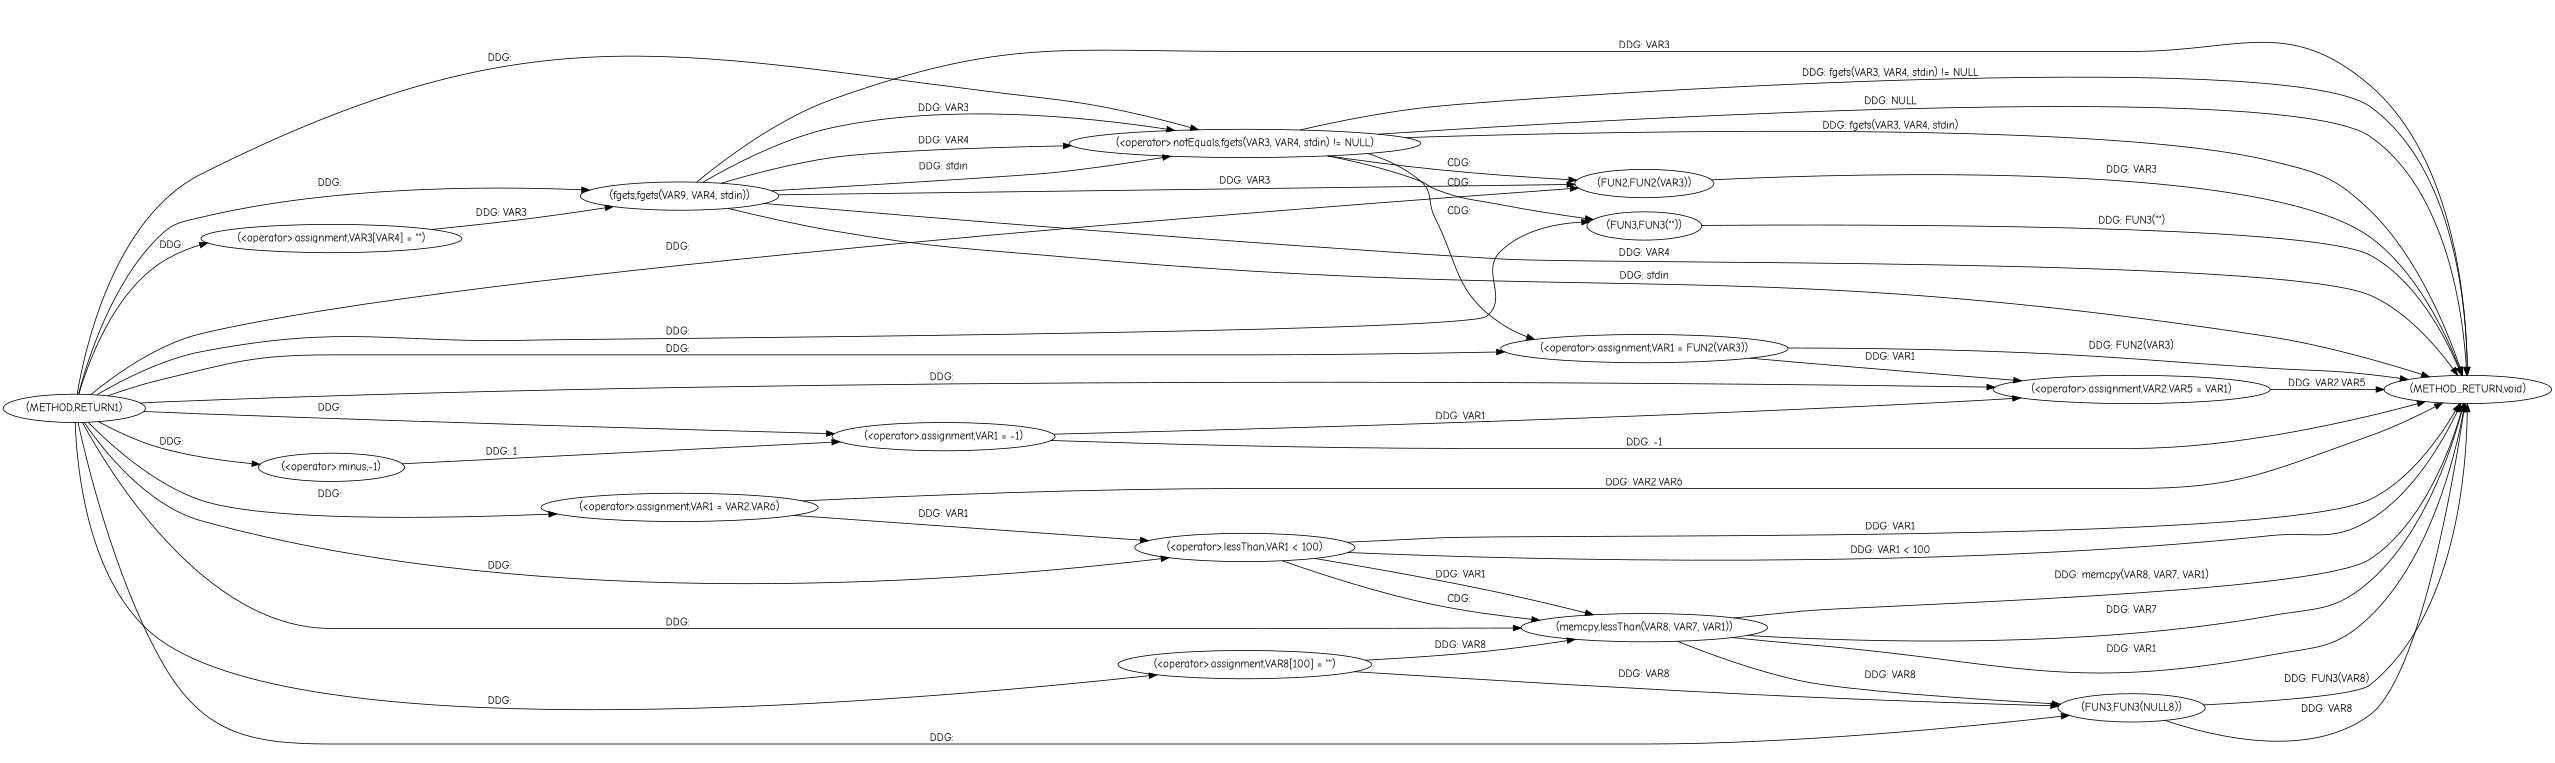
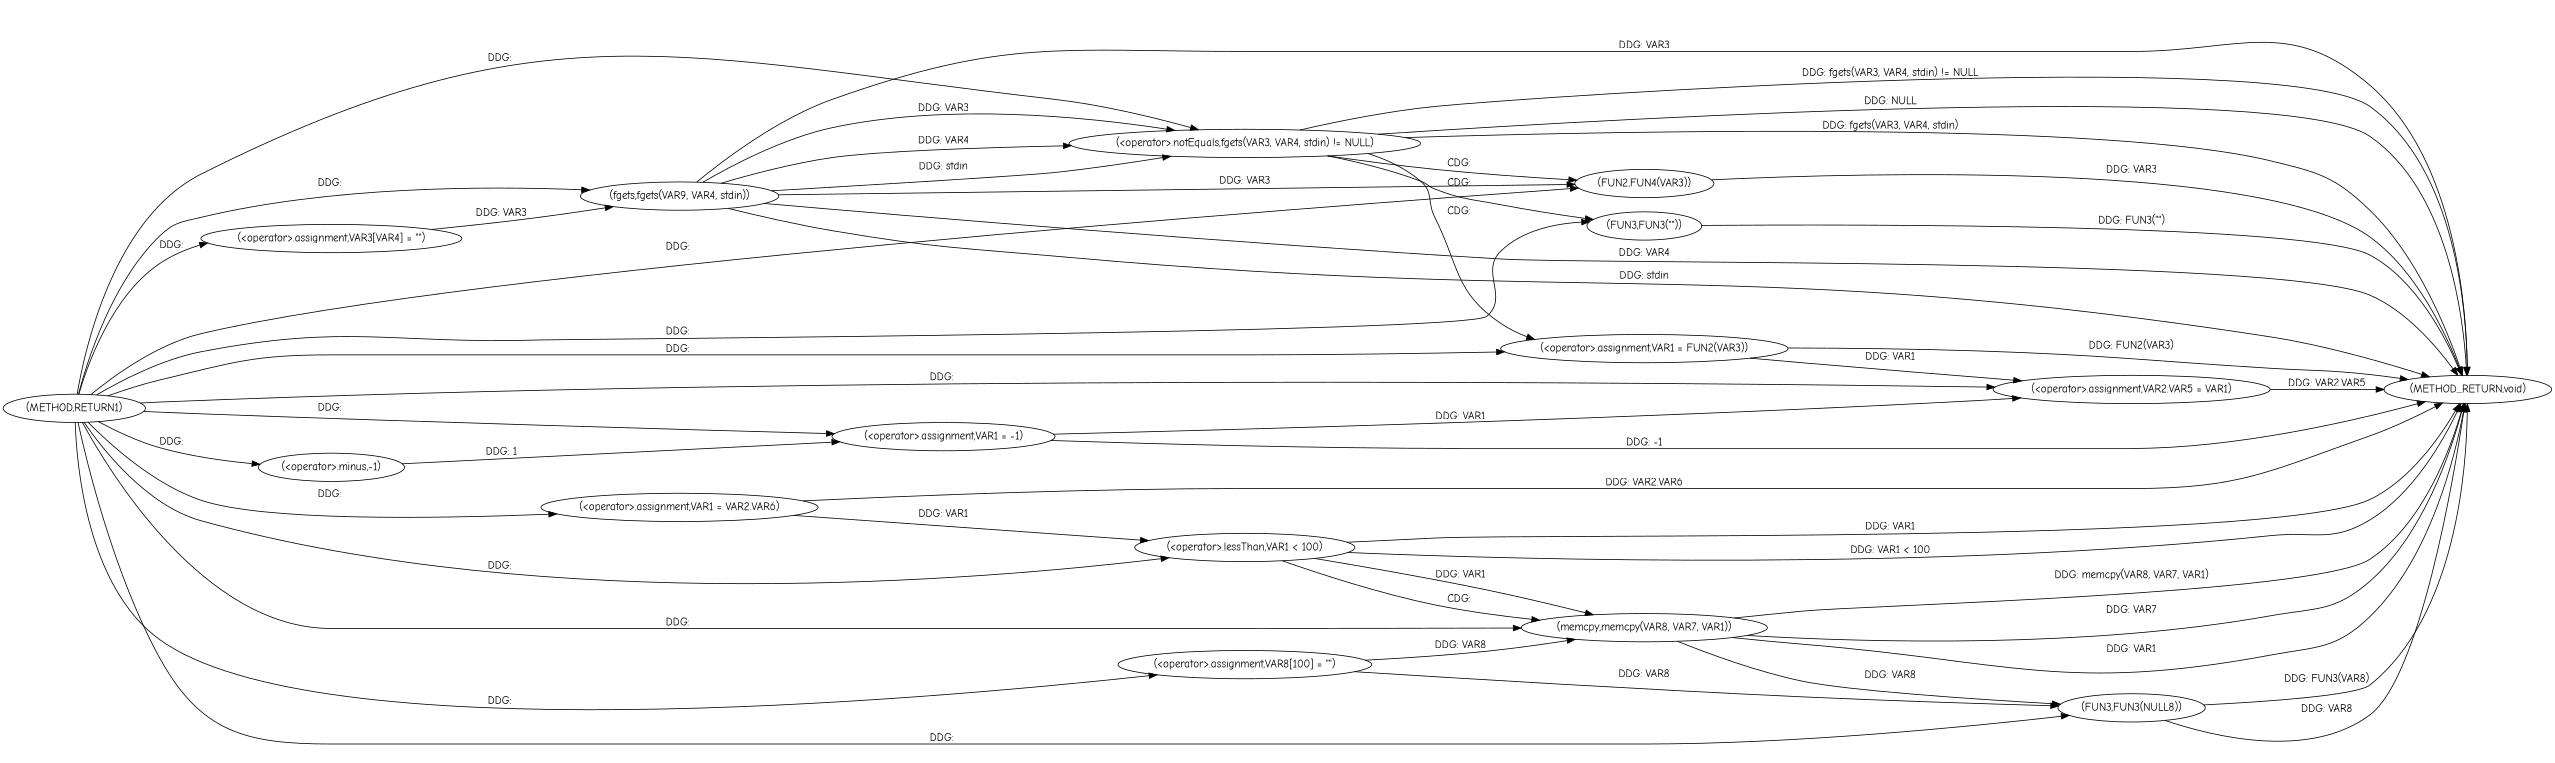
  digraph {
    fontname="Comic Neue"
    rankdir=LR
    node [fontname="Comic Neue"]
    edge [fontname="Comic Neue"]
    n1 [label="(METHOD,RETURN1)"]
    n2 [label="(<operator>.assignment,VAR1 = -1)"]
    n3 [label="(<operator>.minus,-1)"]
    n4 [label="(<operator>.assignment,VAR3[VAR4] = \"\")"]
    n5 [label="(<operator>.notEquals,fgets(VAR3, VAR4, stdin) != NULL)"]
    n6 [label="(fgets,fgets(VAR9, VAR4, stdin))"]
    n7 [label="(<operator>.assignment,VAR1 = FUN2(VAR3))"]
-   n8 [label="(FUN2,FUN2(VAR3))"]
+   n8 [label="(FUN2,FUN4(VAR3))"]
    n9 [label="(FUN3,FUN3(\"\"))"]
    n10 [label="(<operator>.assignment,VAR2.VAR5 = VAR1)"]
    n11 [label="(<operator>.assignment,VAR1 = VAR2.VAR6)"]
    n12 [label="(<operator>.assignment,VAR8[100] = \"\")"]
    n13 [label="(<operator>.lessThan,VAR1 < 100)"]
-   n14 [label="(memcpy,lessThan(VAR8, VAR7, VAR1))"]
+   n14 [label="(memcpy,memcpy(VAR8, VAR7, VAR1))"]
    n15 [label="(FUN3,FUN3(NULL8))"]
    n16 [label="(METHOD_RETURN,void)"]
    n1 -> n2 [label="DDG: "]
    n1 -> n3 [label="DDG: "]
    n1 -> n4 [label="DDG: "]
    n1 -> n5 [label="DDG: "]
    n1 -> n6 [label="DDG: "]
    n1 -> n7 [label="DDG: "]
    n1 -> n8 [label="DDG: "]
    n1 -> n9 [label="DDG: "]
    n1 -> n10 [label="DDG: "]
    n1 -> n11 [label="DDG: "]
    n1 -> n12 [label="DDG: "]
    n1 -> n13 [label="DDG: "]
    n1 -> n14 [label="DDG: "]
    n1 -> n15 [label="DDG: "]
    n2 -> n10 [label="DDG: VAR1"]
    n2 -> n16 [label="DDG: -1"]
    n3 -> n2 [label="DDG: 1"]
    n4 -> n6 [label="DDG: VAR3"]
    n5 -> n7 [label="CDG: "]
    n5 -> n8 [label="CDG: "]
    n5 -> n9 [label="CDG: "]
    n5 -> n16 [label="DDG: fgets(VAR3, VAR4, stdin) != NULL"]
    n5 -> n16 [label="DDG: NULL"]
    n5 -> n16 [label="DDG: fgets(VAR3, VAR4, stdin)"]
    n6 -> n5 [label="DDG: VAR3"]
    n6 -> n5 [label="DDG: VAR4"]
    n6 -> n5 [label="DDG: stdin"]
    n6 -> n8 [label="DDG: VAR3"]
    n6 -> n16 [label="DDG: VAR4"]
    n6 -> n16 [label="DDG: stdin"]
    n6 -> n16 [label="DDG: VAR3"]
    n7 -> n10 [label="DDG: VAR1"]
    n7 -> n16 [label="DDG: FUN2(VAR3)"]
    n8 -> n16 [label="DDG: VAR3"]
    n9 -> n16 [label="DDG: FUN3(\"\")"]
    n10 -> n16 [label="DDG: VAR2.VAR5"]
    n11 -> n13 [label="DDG: VAR1"]
    n11 -> n16 [label="DDG: VAR2.VAR6"]
    n12 -> n14 [label="DDG: VAR8"]
    n12 -> n15 [label="DDG: VAR8"]
    n13 -> n14 [label="DDG: VAR1"]
    n13 -> n14 [label="CDG: "]
    n13 -> n16 [label="DDG: VAR1"]
    n13 -> n16 [label="DDG: VAR1 < 100"]
    n14 -> n15 [label="DDG: VAR8"]
    n14 -> n16 [label="DDG: memcpy(VAR8, VAR7, VAR1)"]
    n14 -> n16 [label="DDG: VAR7"]
    n14 -> n16 [label="DDG: VAR1"]
    n15 -> n16 [label="DDG: VAR8"]
    n15 -> n16 [label="DDG: FUN3(VAR8)"]
  }
